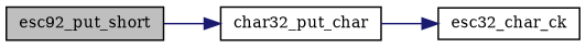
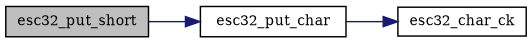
  digraph {
    fontname="DejaVu Serif"
    rankdir=LR
    node [color=black fillcolor=white fontname="DejaVu Serif" fontsize=10 shape=record style=filled]
    edge [color=midnightblue fontname="DejaVu Serif" fontsize=10 labelfontname=FreeSans labelfontsize=10 style=solid]
-   n1 [fillcolor=grey75 fontcolor=black height=0.2 label=esc92_put_short width=0.4]
-   n2 [height=0.2 label=char32_put_char width=0.4]
+   n1 [fillcolor=grey75 fontcolor=black height=0.2 label=esc32_put_short width=0.4]
+   n2 [height=0.2 label=esc32_put_char width=0.4]
    n3 [height=0.2 label=esc32_char_ck width=0.4]
    n1 -> n2
    n2 -> n3
  }
